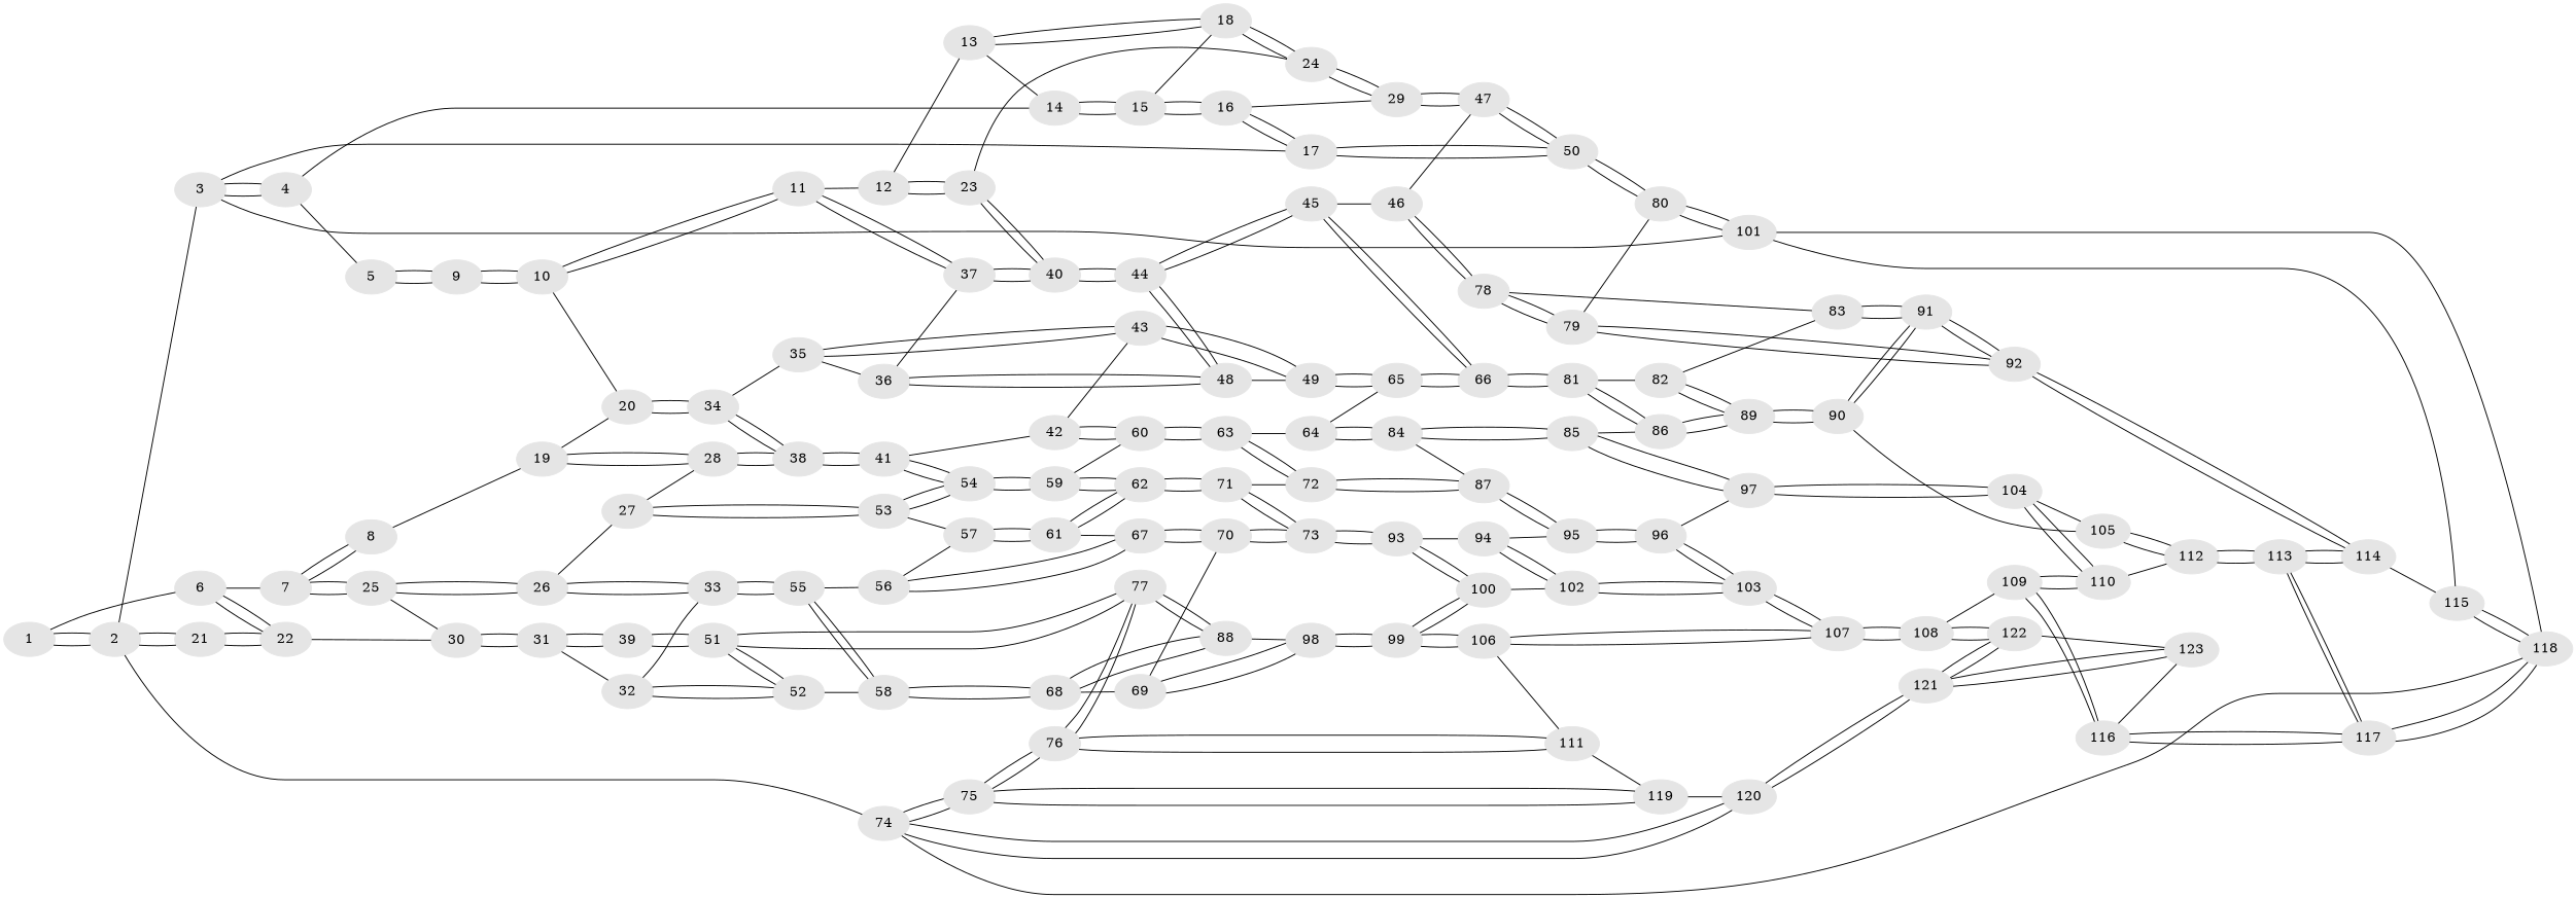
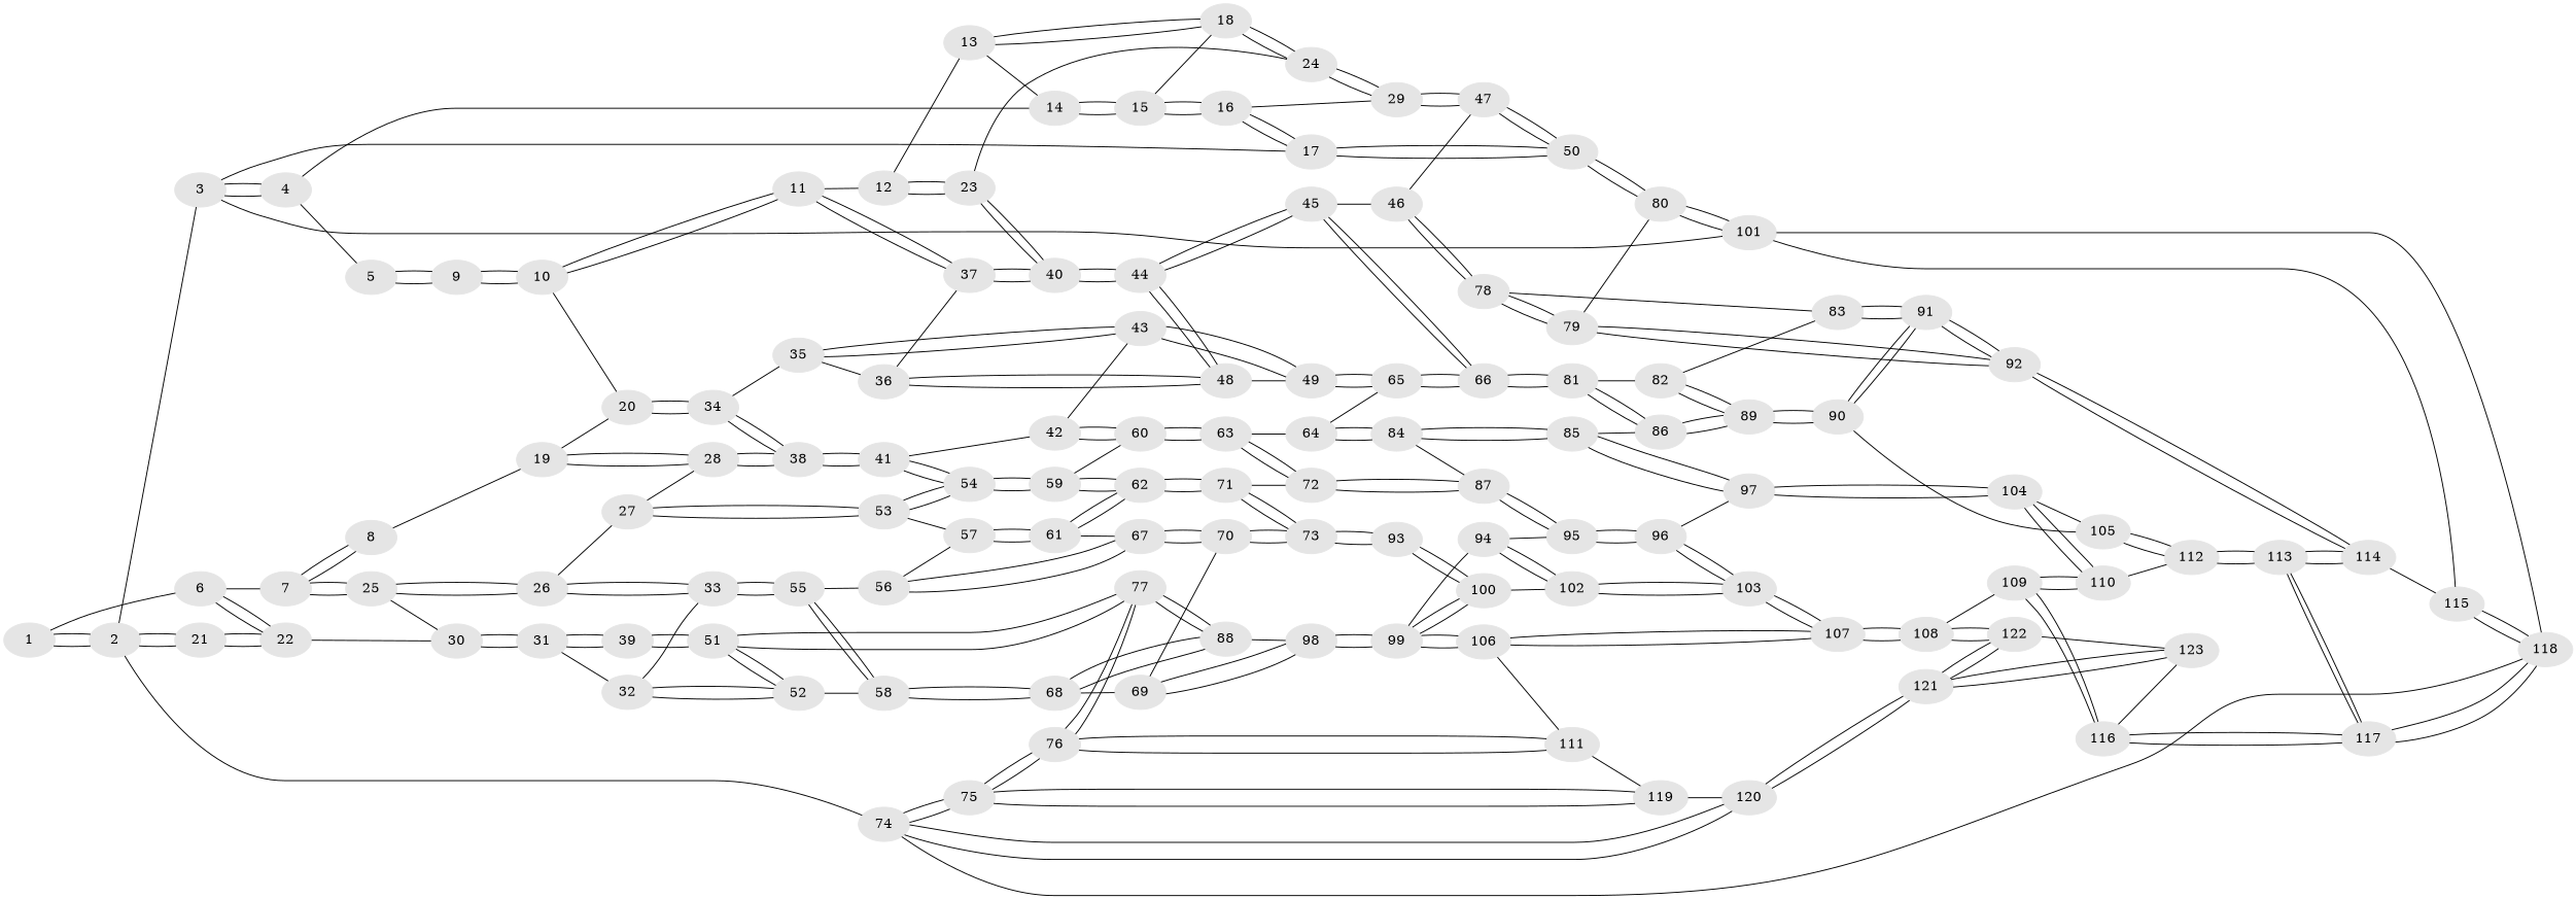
  graph {
    rankdir=LR
    node [color=gray90 style=filled]
    1
    2
    6
    3
    21
    74
    7
    22
    4
    17
    101
    75
    118
    120
    5
    14
    50
    115
    9
    15
    10
    8
    25
    30
    19
    26
    20
    28
    11
    12
    37
    34
    13
    23
    40
    18
    24
    16
    29
    47
    80
    38
    35
    39
    51
    31
    44
    27
    33
    53
    55
    54
    57
    41
    32
    52
    58
    56
    36
    43
    48
    49
    42
    77
    45
    60
    59
    63
    65
    46
    66
    78
    81
    79
    83
    88
    68
    61
    62
    67
    70
    69
    71
    64
    72
    73
    84
    87
    85
    82
    86
    98
    99
    93
    95
    94
    100
    76
    119
    121
    111
    92
    91
    114
    89
    90
    97
    104
    96
    105
    112
    102
    103
    107
    110
    106
    108
    113
    109
    122
    116
    123
    117
    1 -- 2
    1 -- 2
    1 -- 6
    2 -- 3
    2 -- 21
    2 -- 21
    2 -- 74
    6 -- 7
    6 -- 22
    6 -- 22
    3 -- 4
    3 -- 4
    3 -- 17
    3 -- 101
    21 -- 22
    21 -- 22
    74 -- 75
    74 -- 75
    74 -- 118
    74 -- 120
    74 -- 120
    7 -- 8
    7 -- 8
    7 -- 25
    7 -- 25
    22 -- 30
    4 -- 5
    4 -- 14
    17 -- 50
    17 -- 50
    101 -- 118
    101 -- 115
    75 -- 76
    75 -- 76
    75 -- 119
    75 -- 119
    120 -- 121
    120 -- 121
    5 -- 9
    5 -- 9
    14 -- 15
    14 -- 15
    50 -- 80
    50 -- 80
    115 -- 118
    115 -- 118
    9 -- 10
    9 -- 10
    15 -- 18
    15 -- 16
    15 -- 16
    10 -- 20
    10 -- 11
    10 -- 11
    8 -- 19
    25 -- 30
    25 -- 26
    25 -- 26
    30 -- 31
    30 -- 31
    19 -- 20
    19 -- 28
    19 -- 28
    26 -- 27
    26 -- 33
    26 -- 33
    20 -- 34
    20 -- 34
    28 -- 38
    28 -- 38
    11 -- 12
    11 -- 37
    11 -- 37
    12 -- 13
    12 -- 23
    12 -- 23
    37 -- 40
    37 -- 40
    34 -- 38
    34 -- 38
    34 -- 35
    13 -- 14
    13 -- 18
    13 -- 18
    23 -- 40
    23 -- 40
    23 -- 24
    40 -- 44
    40 -- 44
    18 -- 24
    18 -- 24
    24 -- 29
    24 -- 29
    16 -- 17
    16 -- 17
    16 -- 29
    29 -- 47
    29 -- 47
    47 -- 50
    47 -- 50
    80 -- 101
    80 -- 101
    38 -- 41
    38 -- 41
    35 -- 36
    35 -- 43
    35 -- 43
    39 -- 51
    39 -- 51
    51 -- 52
    51 -- 52
    51 -- 77
    51 -- 77
    31 -- 39
    31 -- 39
    31 -- 32
    44 -- 48
    44 -- 48
    44 -- 45
    44 -- 45
    27 -- 28
    27 -- 53
    27 -- 53
    33 -- 55
    33 -- 55
    53 -- 54
    53 -- 54
    53 -- 57
    55 -- 58
    55 -- 58
    55 -- 56
    54 -- 59
    54 -- 59
    57 -- 61
    57 -- 61
    41 -- 54
    41 -- 54
    41 -- 42
    32 -- 33
    32 -- 52
    32 -- 52
    52 -- 58
    58 -- 68
    58 -- 68
    56 -- 57
    56 -- 67
    56 -- 67
    36 -- 37
    36 -- 48
    36 -- 48
    43 -- 49
    43 -- 49
    48 -- 49
    49 -- 65
    49 -- 65
    42 -- 43
    42 -- 60
    42 -- 60
    77 -- 88
    77 -- 88
    45 -- 46
    45 -- 66
    45 -- 66
    60 -- 63
    60 -- 63
    59 -- 60
    59 -- 62
    59 -- 62
    63 -- 64
    63 -- 72
    63 -- 72
    65 -- 66
    65 -- 66
    46 -- 47
    46 -- 78
    46 -- 78
    66 -- 81
    66 -- 81
    78 -- 79
    78 -- 79
    78 -- 83
    81 -- 82
    81 -- 86
    81 -- 86
    79 -- 80
    79 -- 92
    79 -- 92
    83 -- 91
    83 -- 91
    88 -- 98
    68 -- 88
    68 -- 88
    68 -- 69
    61 -- 62
    61 -- 62
    61 -- 67
    62 -- 71
    62 -- 71
    67 -- 70
    67 -- 70
    70 -- 73
    70 -- 73
    69 -- 70
    69 -- 98
    69 -- 98
    71 -- 72
    71 -- 73
    71 -- 73
    64 -- 65
    64 -- 84
    64 -- 84
    72 -- 87
    72 -- 87
    73 -- 93
    73 -- 93
    84 -- 87
    84 -- 85
    84 -- 85
    87 -- 95
    87 -- 95
    85 -- 86
    85 -- 97
    85 -- 97
    82 -- 83
    82 -- 89
    82 -- 89
    86 -- 89
    86 -- 89
    98 -- 99
    98 -- 99
    99 -- 100
    99 -- 100
    99 -- 106
    99 -- 106
-   93 -- 94
+   99 -- 94
    93 -- 100
    93 -- 100
    95 -- 96
    95 -- 96
    94 -- 95
    94 -- 102
    94 -- 102
    100 -- 102
    76 -- 77
    76 -- 77
    76 -- 111
    76 -- 111
    119 -- 120
    121 -- 122
    121 -- 122
    121 -- 123
    121 -- 123
    111 -- 119
    92 -- 114
    92 -- 114
    91 -- 92
    91 -- 92
    114 -- 115
    89 -- 90
    89 -- 90
    90 -- 91
    90 -- 91
    90 -- 105
    97 -- 104
    97 -- 104
    104 -- 105
    104 -- 110
    104 -- 110
    96 -- 97
    96 -- 103
    96 -- 103
    105 -- 112
    105 -- 112
    112 -- 113
    112 -- 113
    102 -- 103
    102 -- 103
    103 -- 107
    103 -- 107
    107 -- 108
    107 -- 108
    110 -- 112
    106 -- 111
    106 -- 107
    106 -- 107
    108 -- 109
    108 -- 122
    108 -- 122
    113 -- 114
    113 -- 114
    113 -- 117
    113 -- 117
    109 -- 110
    109 -- 110
    109 -- 116
    109 -- 116
    122 -- 123
    116 -- 123
    116 -- 117
    116 -- 117
    117 -- 118
    117 -- 118
  }
